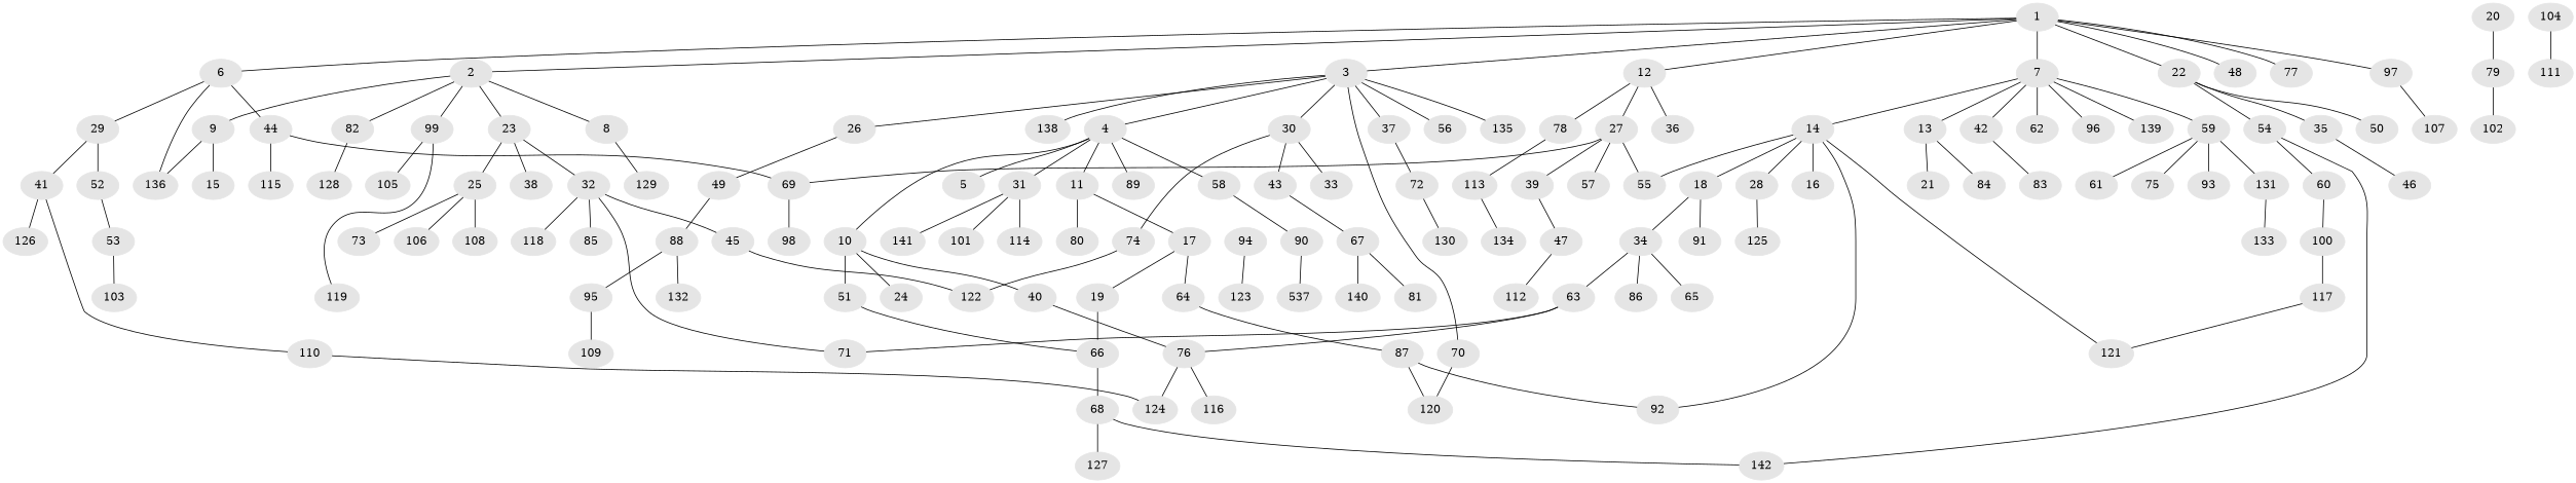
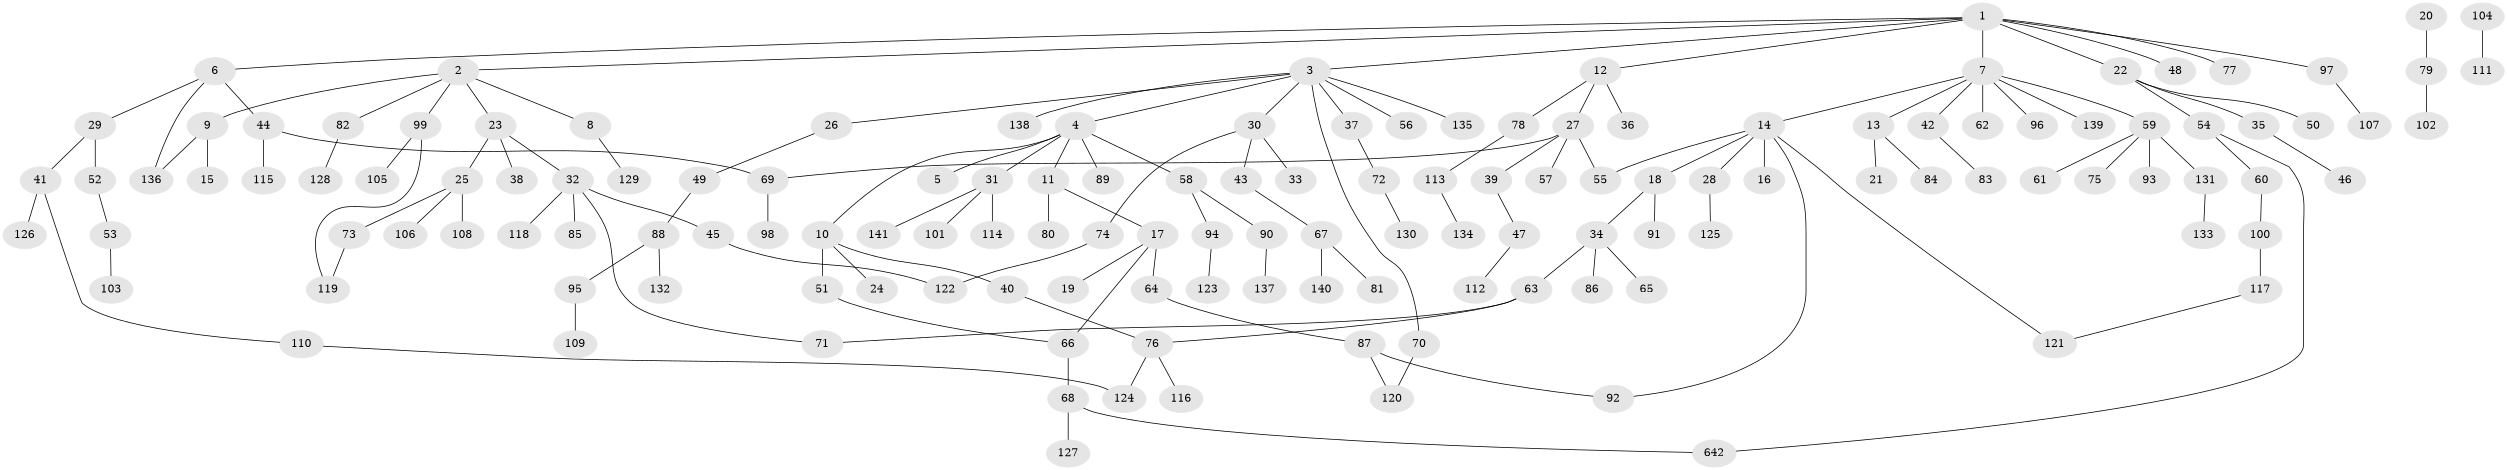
  graph {
    node [color=gray90 style=filled]
    1
    2
    3
    6
    7
    12
    22
    48
    77
    97
    8
    9
    23
    82
    99
    4
    26
    30
    37
    56
    70
    135
    138
    29
    44
    136
    13
    14
    42
    59
    62
    96
    139
    27
    36
    78
    35
    50
    54
    107
    129
    15
    25
    32
    38
    128
    119
    105
    5
    10
    11
    31
    58
    89
    20
    79
    49
    33
    43
    74
    72
    120
    24
    40
    51
    17
    80
    101
    114
    141
    90
    94
    41
    52
    69
    115
    21
    84
    16
    18
    28
    55
    92
    121
    83
    61
    75
    93
    131
    104
    111
    76
    66
    19
    64
    39
    57
    113
    34
    91
    125
    87
    63
    65
    86
    68
    102
    46
    60
-   142
+   142 [label=642]
    73
    106
    108
    45
    71
    85
    118
    88
    47
    98
    110
    126
    53
    67
    122
    130
    112
    116
    124
    81
    140
    95
    132
    103
    100
-   137 [label=537]
+   137
    123
    133
    117
    127
    134
    109
    1 -- 2
    1 -- 3
    1 -- 6
    1 -- 7
    1 -- 12
    1 -- 22
    1 -- 48
    1 -- 77
    1 -- 97
    2 -- 8
    2 -- 9
    2 -- 23
    2 -- 82
    2 -- 99
    3 -- 4
    3 -- 26
    3 -- 30
    3 -- 37
    3 -- 56
    3 -- 70
    3 -- 135
    3 -- 138
    6 -- 29
    6 -- 44
    6 -- 136
    7 -- 13
    7 -- 14
    7 -- 42
    7 -- 59
    7 -- 62
    7 -- 96
    7 -- 139
    12 -- 27
    12 -- 36
    12 -- 78
    22 -- 35
    22 -- 50
    22 -- 54
    97 -- 107
    8 -- 129
    9 -- 136
    9 -- 15
    23 -- 25
    23 -- 32
    23 -- 38
    82 -- 128
    99 -- 119
    99 -- 105
    4 -- 5
    4 -- 10
    4 -- 11
    4 -- 31
    4 -- 58
    4 -- 89
    26 -- 49
    30 -- 33
    30 -- 43
    30 -- 74
    37 -- 72
    70 -- 120
    29 -- 41
    29 -- 52
    44 -- 69
    44 -- 115
    13 -- 21
    13 -- 84
    14 -- 16
    14 -- 18
    14 -- 28
    14 -- 55
    14 -- 92
    14 -- 121
    42 -- 83
    59 -- 61
    59 -- 75
    59 -- 93
    59 -- 131
    27 -- 69
    27 -- 55
    27 -- 39
    27 -- 57
    78 -- 113
    35 -- 46
    54 -- 60
    54 -- 142
    25 -- 73
    25 -- 106
    25 -- 108
    32 -- 45
    32 -- 71
    32 -- 85
    32 -- 118
    10 -- 24
    10 -- 40
    10 -- 51
    11 -- 17
    11 -- 80
    31 -- 101
    31 -- 114
    31 -- 141
    58 -- 90
+   58 -- 94
    20 -- 79
    79 -- 102
    49 -- 88
    43 -- 67
    74 -- 122
    72 -- 130
    40 -- 76
    51 -- 66
    17 -- 19
    17 -- 64
    90 -- 137
    94 -- 123
    41 -- 110
    41 -- 126
    52 -- 53
    69 -- 98
    18 -- 34
    18 -- 91
    28 -- 125
    131 -- 133
    104 -- 111
    76 -- 116
    76 -- 124
    66 -- 68
-   19 -- 66
+   17 -- 66
    64 -- 87
    39 -- 47
    113 -- 134
    34 -- 63
    34 -- 65
    34 -- 86
    87 -- 120
    87 -- 92
    63 -- 76
    63 -- 71
    68 -- 142
    68 -- 127
    60 -- 100
+   73 -- 119
    45 -- 122
    88 -- 95
    88 -- 132
    47 -- 112
    110 -- 124
    53 -- 103
    67 -- 81
    67 -- 140
    95 -- 109
    100 -- 117
    117 -- 121
  }
